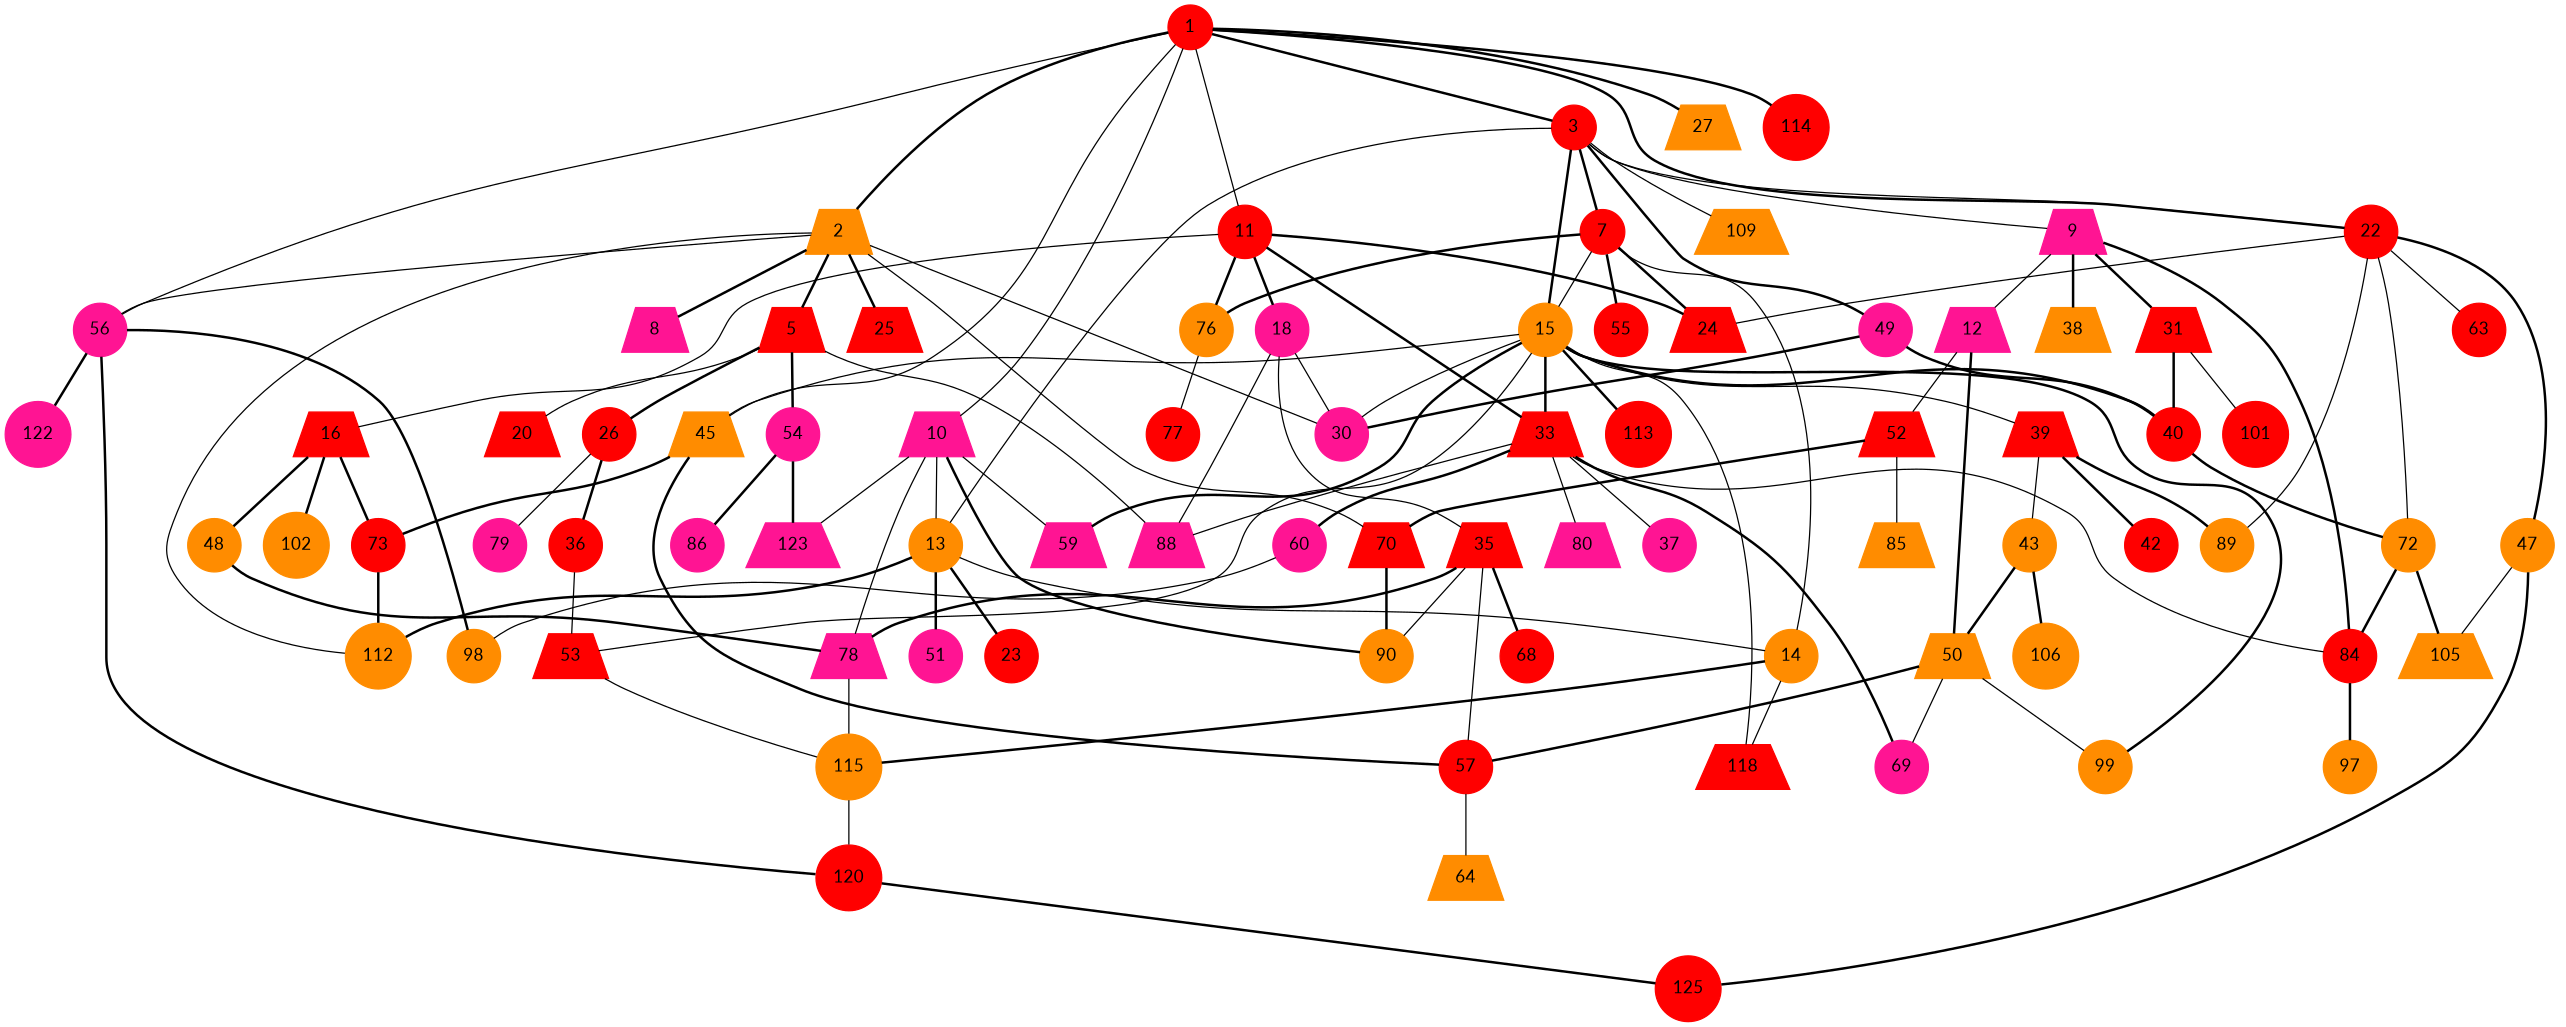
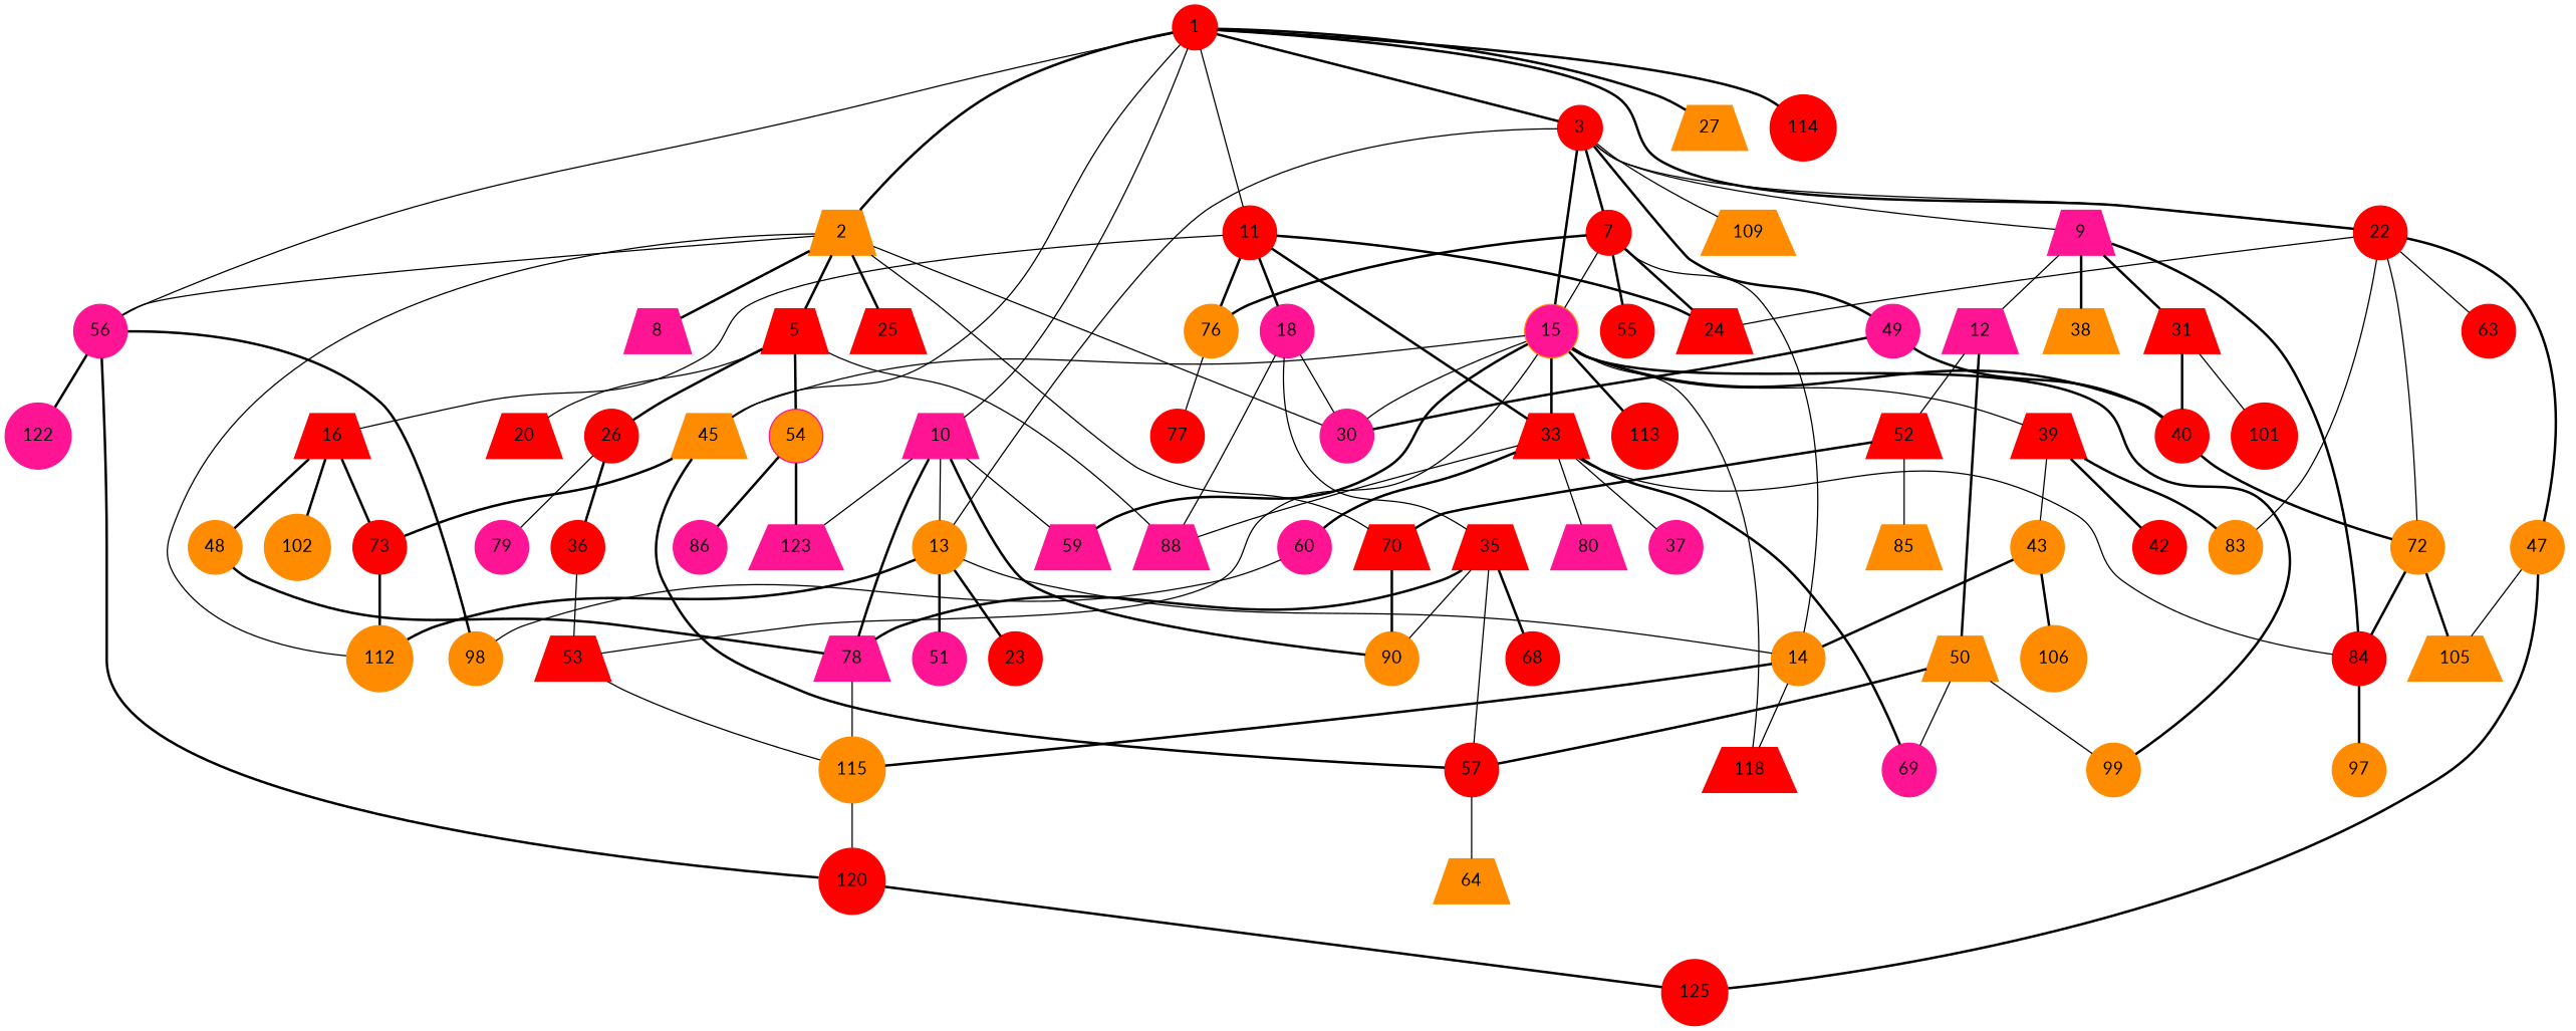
  graph {
    fontname=Lato
    node [color=red fontname=Lato shape=circle style=filled]
    edge [fontname=Lato style=bold]
    1 [super="+6"]
    2 [color=darkorange shape=trapezium super="+4"]
    3 [super="+28"]
    10 [color=deeppink shape=trapezium super="+32"]
    11
    22 [super="+95"]
    27 [color=darkorange shape=trapezium]
    45 [color=darkorange shape=trapezium super="+117"]
    56 [color=deeppink super="+65"]
    114
    5 [shape=trapezium super="+62"]
    8 [color=deeppink shape=trapezium super="+121"]
    25 [shape=trapezium]
    30 [color=deeppink super="+49"]
    70 [shape=trapezium]
    112 [color=darkorange]
    7 [super="+44"]
    9 [color=deeppink shape=trapezium]
    13 [color=darkorange super="+21"]
-   15 [color=darkorange super="+17"]
+   15 [color=darkorange super="+17" fillcolor=deeppink]
    n21 [color=deeppink label=49]
    109 [color=darkorange shape=trapezium]
    59 [color=deeppink shape=trapezium super="+119"]
    78 [color=deeppink shape=trapezium super="+92"]
    90 [color=darkorange]
    123 [color=deeppink shape=trapezium]
    24 [shape=trapezium super="+74"]
    76 [color=darkorange]
    16 [shape=trapezium super="+91"]
    18 [color=deeppink super="+19"]
    33 [shape=trapezium super="+34"]
    47 [color=darkorange super="+93"]
    63
    72 [color=darkorange]
-   89 [color=darkorange]
+   89 [color=darkorange label=83]
    73 [super="+75"]
    57 [super="+82"]
    98 [color=darkorange super="+103"]
    120
    122 [color=deeppink]
    20 [shape=trapezium]
    26 [super="+66"]
-   54 [color=deeppink super="+67"]
+   54 [color=deeppink super="+67" fillcolor=darkorange]
    88 [color=deeppink shape=trapezium super="+96"]
    14 [color=darkorange super="+110"]
    115 [color=darkorange super="+124"]
    118 [shape=trapezium]
    55 [super="+81"]
    12 [color=deeppink shape=trapezium super="+58"]
    31 [shape=trapezium super="+94"]
    38 [color=darkorange shape=trapezium super="+41"]
    84 [super="+100"]
    23
    51 [color=deeppink]
    39 [shape=trapezium super="+107"]
    40
    53 [shape=trapezium super="+87"]
    99 [color=darkorange]
    113
    36
    79 [color=deeppink]
    86 [color=deeppink super="+111"]
    77
    50 [color=darkorange shape=trapezium super="+116"]
    52 [shape=trapezium]
    101
    97 [color=darkorange]
    48 [color=darkorange super="+61"]
    102 [color=darkorange]
    35 [shape=trapezium super="+71"]
    37 [color=deeppink]
    60 [color=deeppink super="+104"]
    69 [color=deeppink super="+83"]
    80 [color=deeppink shape=trapezium]
    85 [color=darkorange shape=trapezium]
    64 [color=darkorange shape=trapezium]
    42
    43 [color=darkorange super="+46"]
    68
    105 [color=darkorange shape=trapezium super="+108"]
    125
    106 [color=darkorange]
    1 -- 2
    1 -- 3
    1 -- 10 [style=solid]
    1 -- 11 [style=solid]
    1 -- 22
    1 -- 27
    1 -- 45 [style=solid weight=2]
    1 -- 56 [style=solid]
    1 -- 114
    2 -- 56 [style=solid]
    2 -- 5
    2 -- 8
    2 -- 25
    2 -- 30 [style=solid]
    2 -- 70 [style=solid]
    2 -- 112 [style=solid]
    3 -- 22 [style=solid]
    3 -- 7
    3 -- 9 [style=solid]
    3 -- 13 [style=solid]
    3 -- 15
    3 -- n21
    3 -- 109 [style=solid]
    10 -- 13 [style=solid]
    10 -- 59 [style=solid]
-   10 -- 78 [style=solid]
+   10 -- 78
    10 -- 90
    10 -- 123 [style=solid]
    11 -- 24
    11 -- 76
    11 -- 16 [style=solid]
    11 -- 18
    11 -- 33
    22 -- 24 [style=solid]
    22 -- 47
    22 -- 63 [style=solid]
    22 -- 72 [style=solid]
    22 -- 89 [style=solid]
    45 -- 73
    45 -- 57
    56 -- 98
    56 -- 120
    56 -- 122
    5 -- 20 [style=solid]
    5 -- 26
    5 -- 54
    5 -- 88 [style=solid]
    70 -- 90
    7 -- 15 [style=solid]
    7 -- 24
    7 -- 76
    7 -- 14 [style=solid]
    7 -- 55
    9 -- 12 [style=solid]
    9 -- 31
    9 -- 38
    9 -- 84
    13 -- 112
    13 -- 14 [style=solid]
    13 -- 23
    13 -- 51
    15 -- 45 [style=solid]
    15 -- 30 [style=solid]
    15 -- 59
    15 -- 33
    15 -- 118 [style=solid]
    15 -- 39 [style=solid]
    15 -- 40
    15 -- 53 [style=solid]
    15 -- 99
    15 -- 113
    n21 -- 30
    n21 -- 40
    78 -- 115 [style=solid]
    76 -- 77 [style=solid]
    16 -- 73
    16 -- 48
    16 -- 102
    18 -- 30 [style=solid]
    18 -- 88 [style=solid]
    18 -- 35 [style=solid]
    33 -- 88 [style=solid]
    33 -- 84 [style=solid]
    33 -- 37 [style=solid]
    33 -- 60
    33 -- 69
    33 -- 80 [style=solid]
    47 -- 105 [style=solid]
    47 -- 125
    72 -- 84
    72 -- 105
    73 -- 112
    57 -- 64 [style=solid]
    120 -- 125
    26 -- 36
    26 -- 79 [style=solid]
    54 -- 123
    54 -- 86
    14 -- 115
    14 -- 118 [style=solid]
    115 -- 120 [style=solid]
    12 -- 50
    12 -- 52 [style=solid]
    31 -- 40
    31 -- 101 [style=solid]
    84 -- 97 [weight=2]
    39 -- 89
    39 -- 42
    39 -- 43 [style=solid]
    40 -- 72
    53 -- 115 [style=solid]
    36 -- 53 [style=solid]
    50 -- 57
    50 -- 99 [style=solid]
    50 -- 69 [style=solid]
    52 -- 70
    52 -- 85 [style=solid]
    48 -- 78
    35 -- 78
    35 -- 90 [style=solid]
    35 -- 57 [style=solid]
    35 -- 68
    60 -- 98 [style=solid]
-   43 -- 50
+   43 -- 14
    43 -- 106
  }
